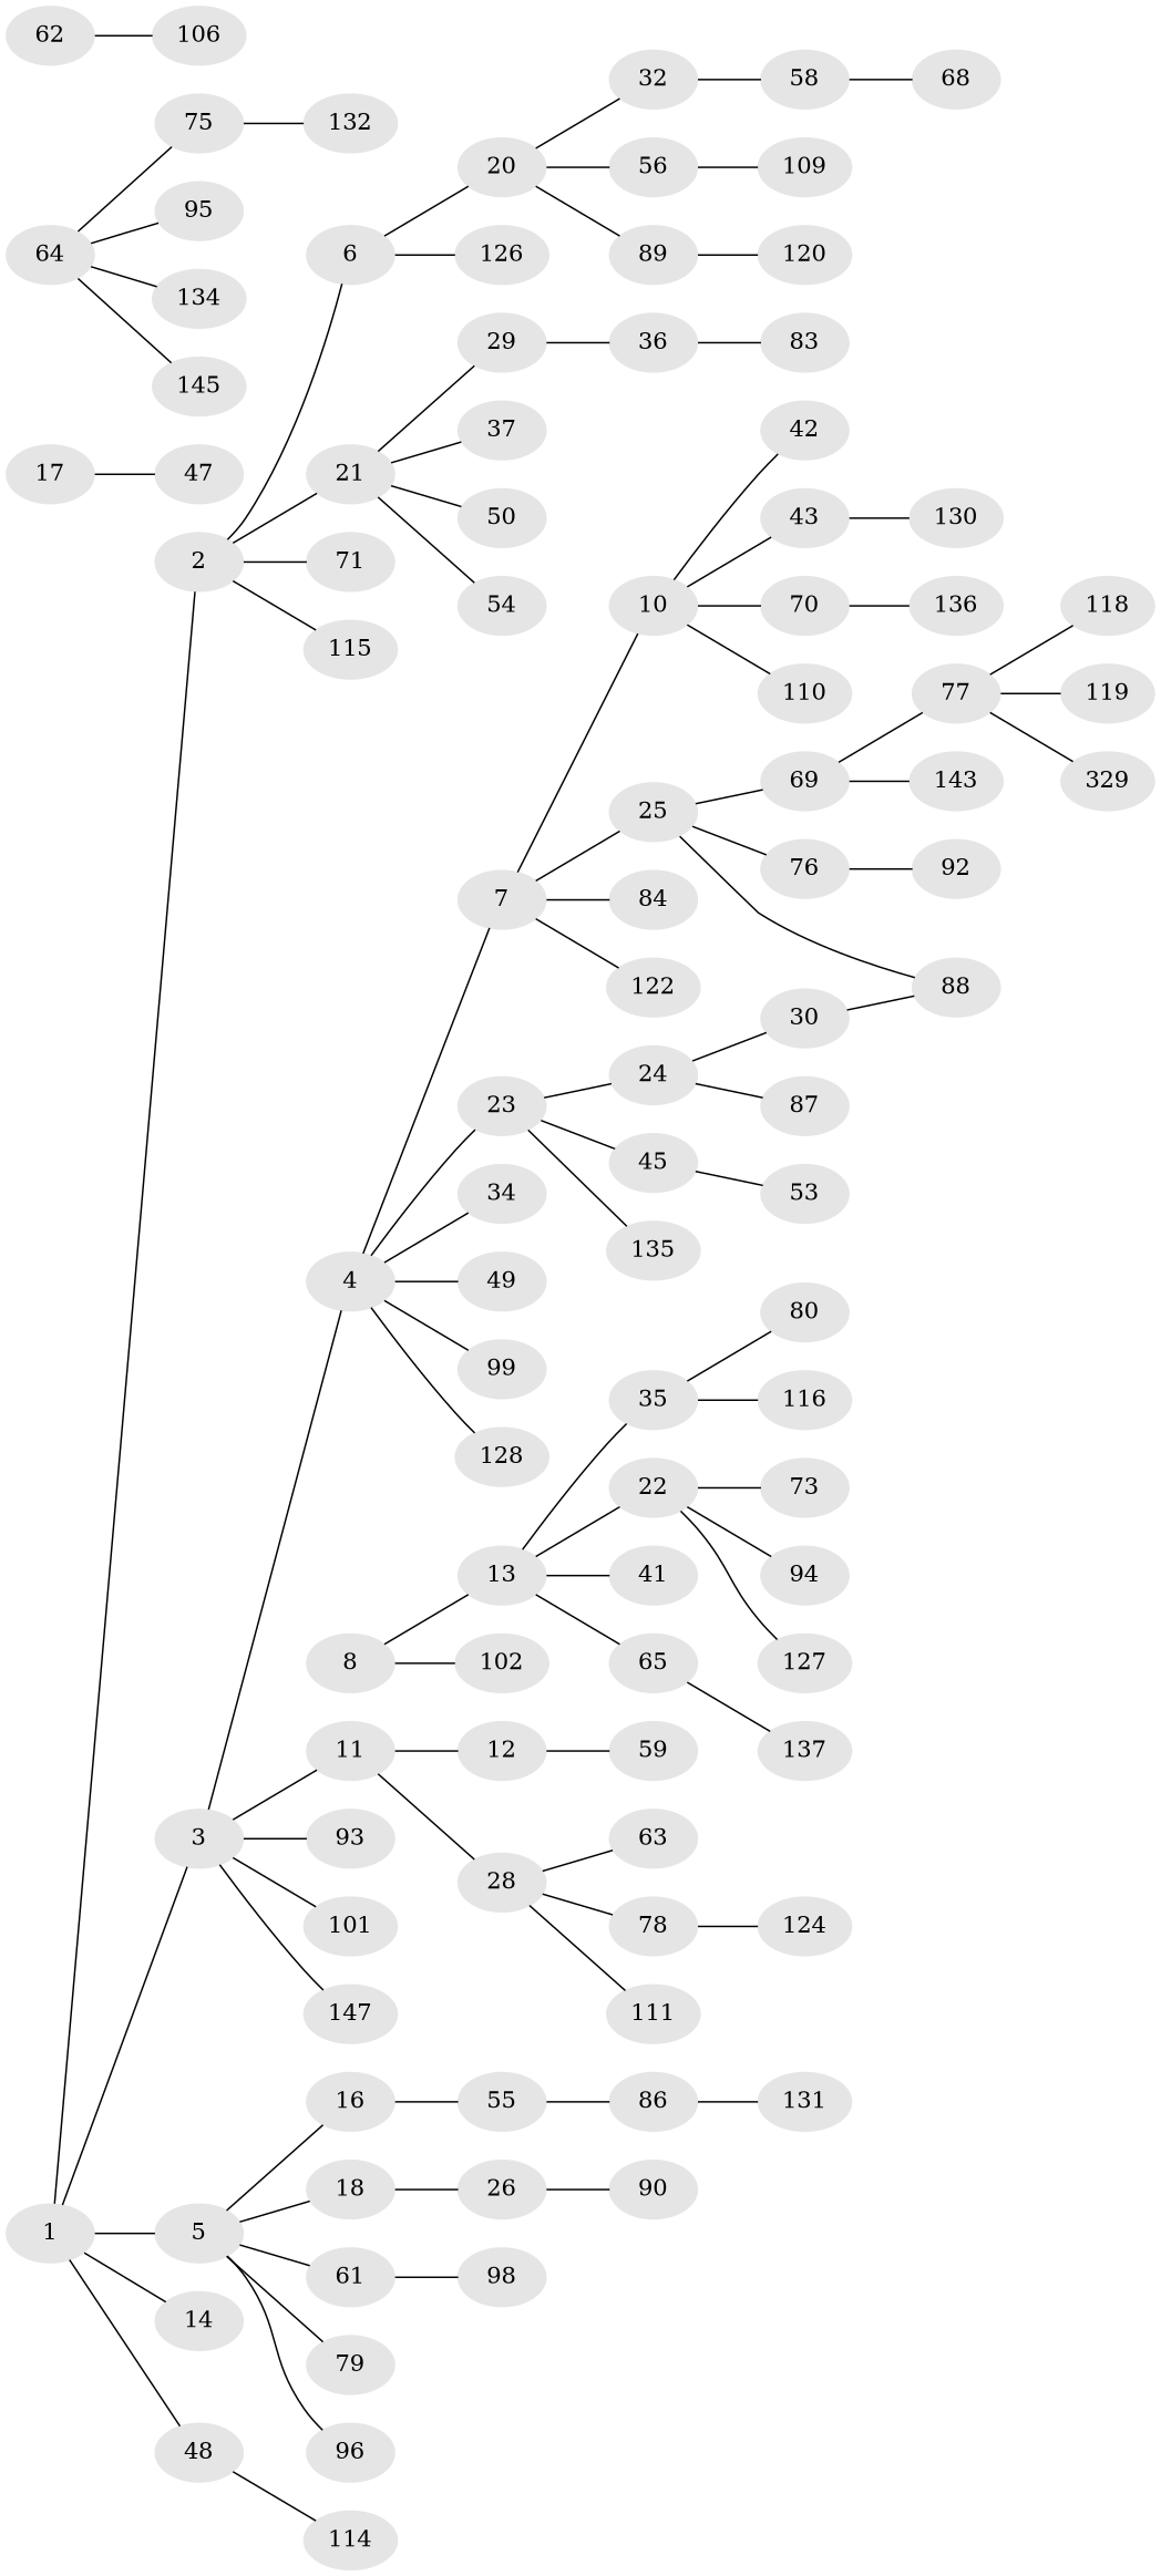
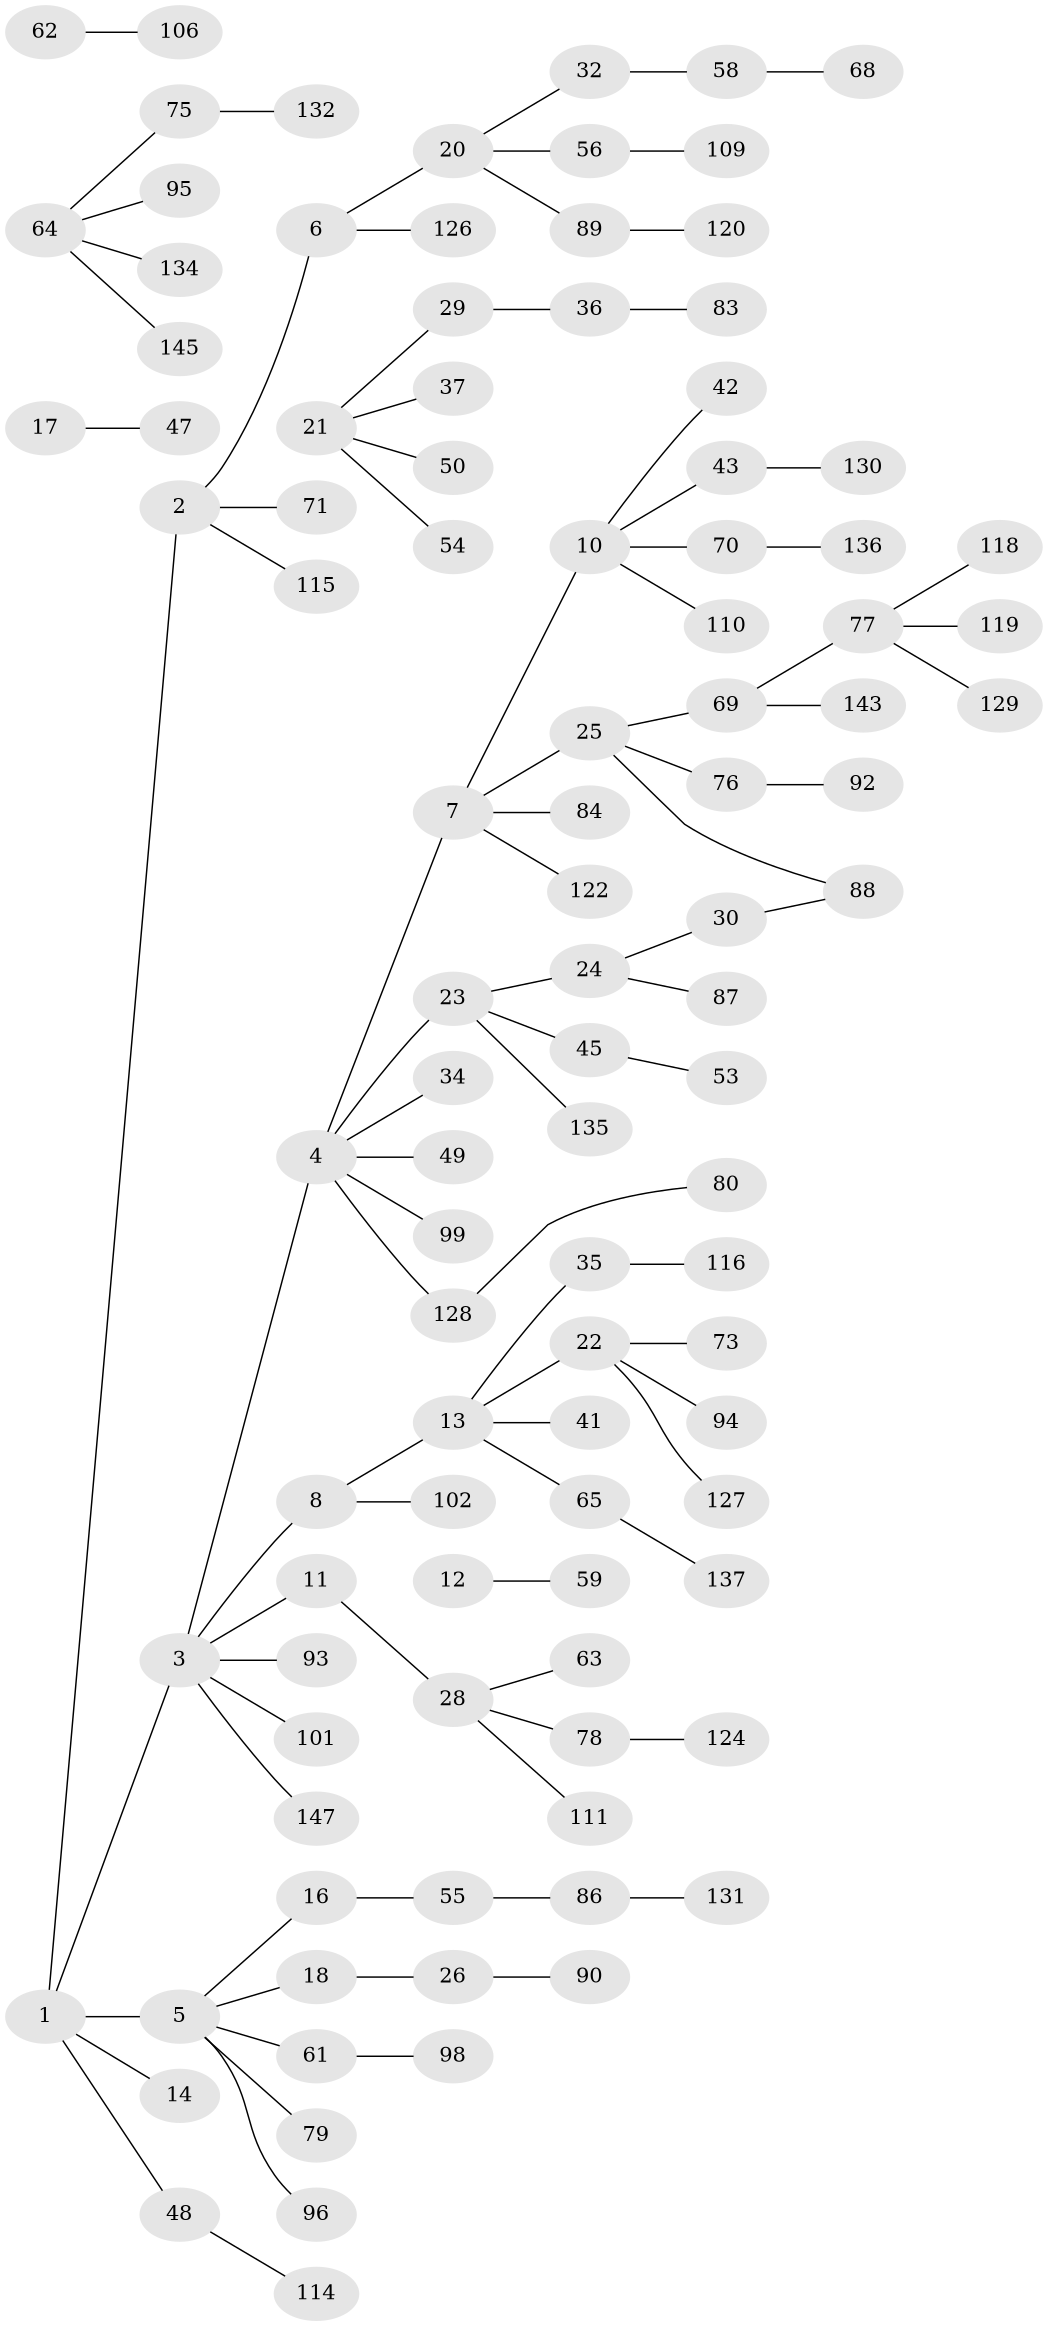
  graph {
    rankdir=LR
    node [color=gray90 style=filled]
    1 [super="+38"]
    2
    3 [super="+19"]
    5 [super="+15"]
    14
    48 [super="+85"]
    6 [super="+52"]
    21 [super="+27"]
    71
    115
    4 [super="+9"]
    8 [super="+51"]
    11 [super="+82"]
    93
    101
    147
    16
    18
    61 [super="+112"]
    79
    96
    114
    20 [super="+31"]
    126
    29
    37 [super="+81"]
    50
    54
    7 [super="+39"]
    23 [super="+44"]
    34
    49
    99 [super="+141"]
    128
    13 [super="+33"]
    102 [super="+113"]
    12 [super="+107"]
    28 [super="+57"]
    10 [super="+40"]
    25
    84
    122
    24
    45
    135
    55
    26 [super="+138"]
    98
    32
    56 [super="+66"]
    89 [super="+108"]
    42
    43 [super="+60"]
    70 [super="+97"]
    110
    69 [super="+104"]
    76 [super="+121"]
    88
    22 [super="+72"]
    35 [super="+123"]
    41
    65
    130 [super="+139"]
    136
    59 [super="+103"]
    63
    78 [super="+125"]
    111
    17 [super="+46"]
    47
    73 [super="+105"]
    94
    127 [super="+133"]
    80
    116
    64 [super="+74"]
    75
    95
    134
    145
    137 [super="+140"]
    86 [super="+91"]
    90
    58 [super="+144"]
    109 [super="+146"]
    120
    36
    30
    87 [super="+117"]
    53
    77 [super="+100"]
    143
    92
    124
    83
    62 [super="+67"]
    106
    68 [super="+142"]
    131
    132
    118
    119
-   129 [label=329]
+   129
    1 -- 2
    1 -- 3
    1 -- 5
    1 -- 14
    1 -- 48
    2 -- 6
-   2 -- 21
    2 -- 71
    2 -- 115
    3 -- 4
+   3 -- 8
    3 -- 11
    3 -- 93
    3 -- 101
    3 -- 147
    5 -- 16
    5 -- 18
    5 -- 61
    5 -- 79
    5 -- 96
    48 -- 114
    6 -- 20
    6 -- 126
    21 -- 29
    21 -- 37
    21 -- 50
    21 -- 54
    4 -- 7
    4 -- 23
    4 -- 34
    4 -- 49
    4 -- 99
    4 -- 128
    8 -- 13
    8 -- 102
-   11 -- 12
    11 -- 28
    16 -- 55
    18 -- 26
    61 -- 98
    20 -- 32
    20 -- 56
    20 -- 89
    29 -- 36
    7 -- 10
    7 -- 25
    7 -- 84
    7 -- 122
    23 -- 24
    23 -- 45
    23 -- 135
    13 -- 22
    13 -- 35
    13 -- 41
    13 -- 65
    12 -- 59
    28 -- 63
    28 -- 78
    28 -- 111
    10 -- 42
    10 -- 43
    10 -- 70
    10 -- 110
    25 -- 69
    25 -- 76
    25 -- 88
    24 -- 30
    24 -- 87
    45 -- 53
    55 -- 86
    26 -- 90
    32 -- 58
    56 -- 109
    89 -- 120
    43 -- 130
    70 -- 136
    69 -- 77
    69 -- 143
    76 -- 92
    22 -- 73
    22 -- 94
    22 -- 127
-   35 -- 80
+   128 -- 80
    35 -- 116
    65 -- 137
    78 -- 124
    17 -- 47
    64 -- 75
    64 -- 95
    64 -- 134
    64 -- 145
    75 -- 132
    86 -- 131
    58 -- 68
    36 -- 83
    30 -- 88
    77 -- 118
    77 -- 119
    77 -- 129
    62 -- 106
  }
